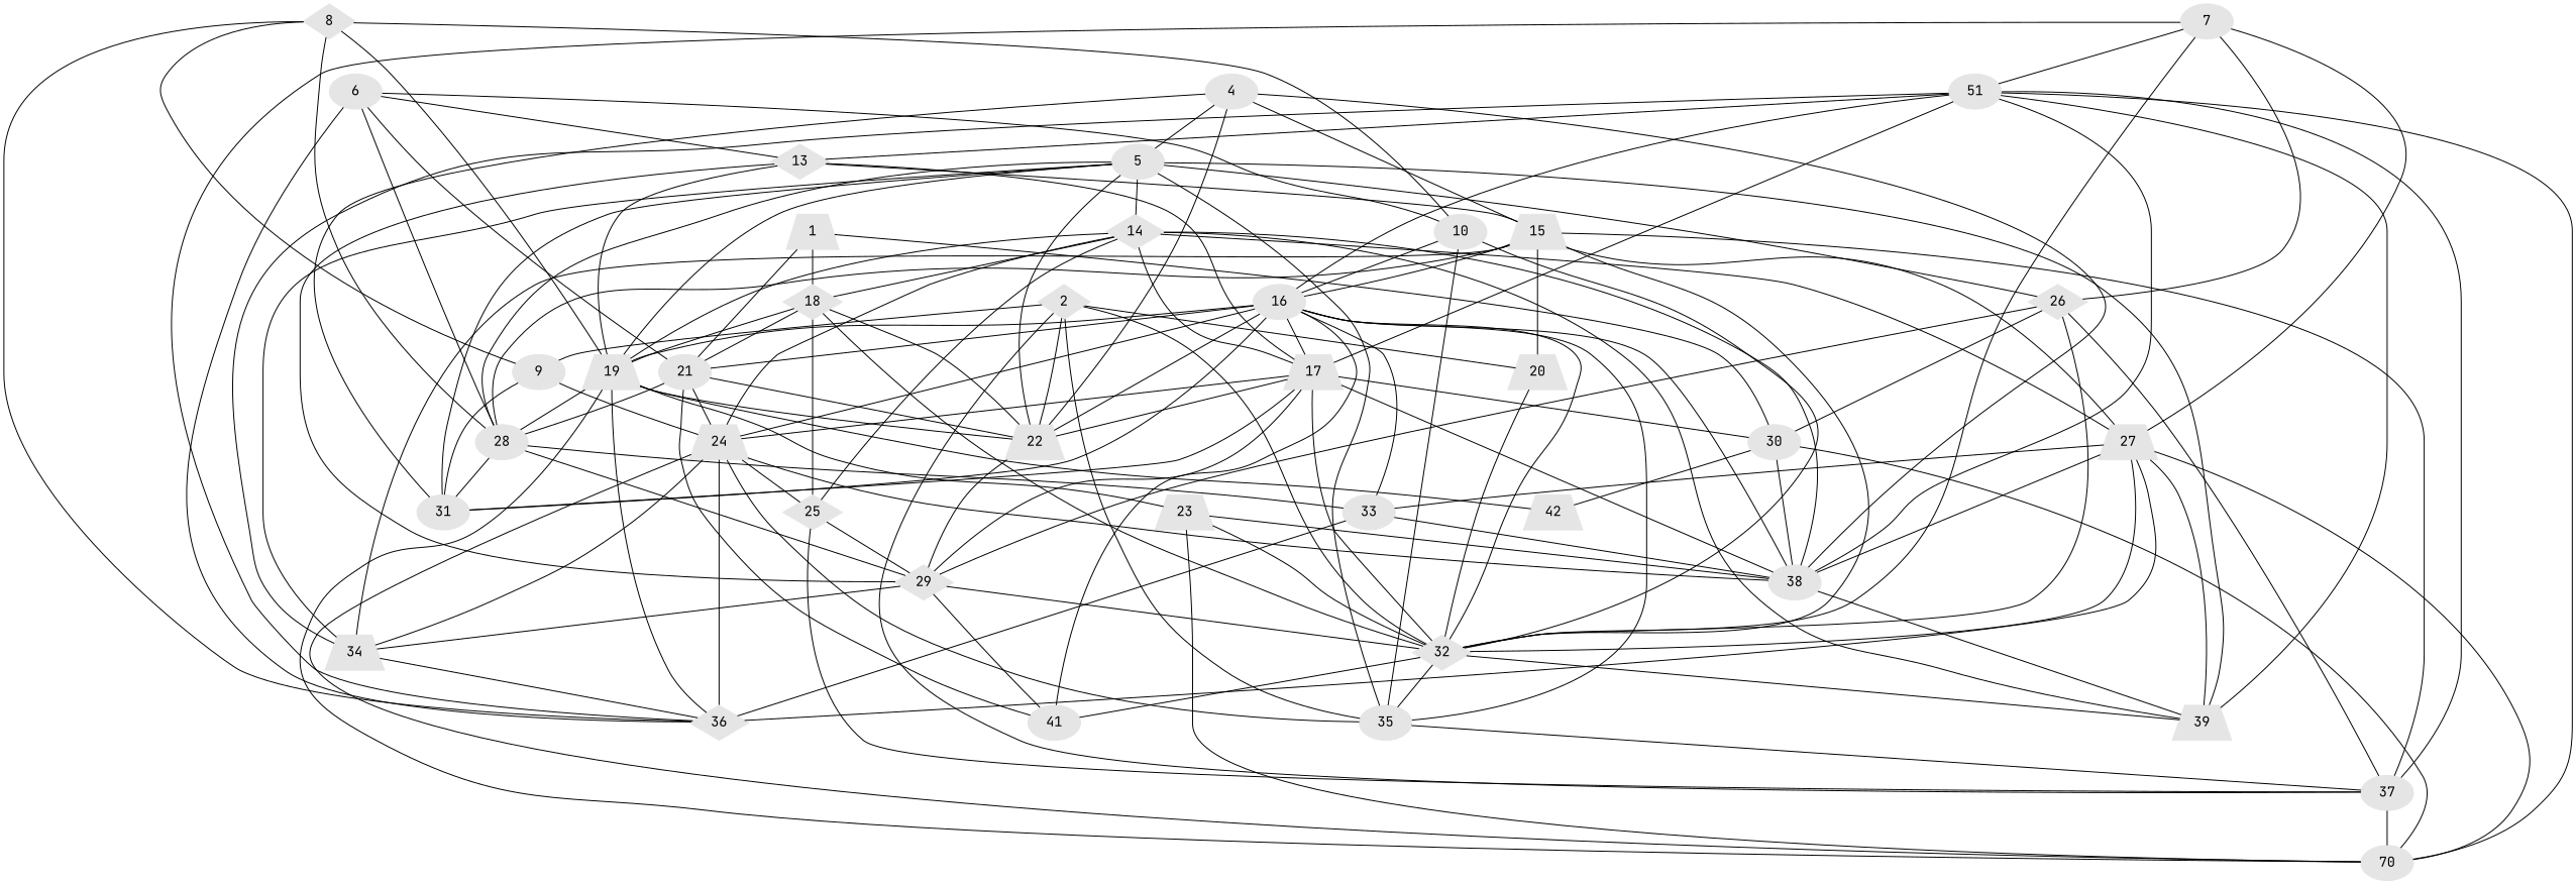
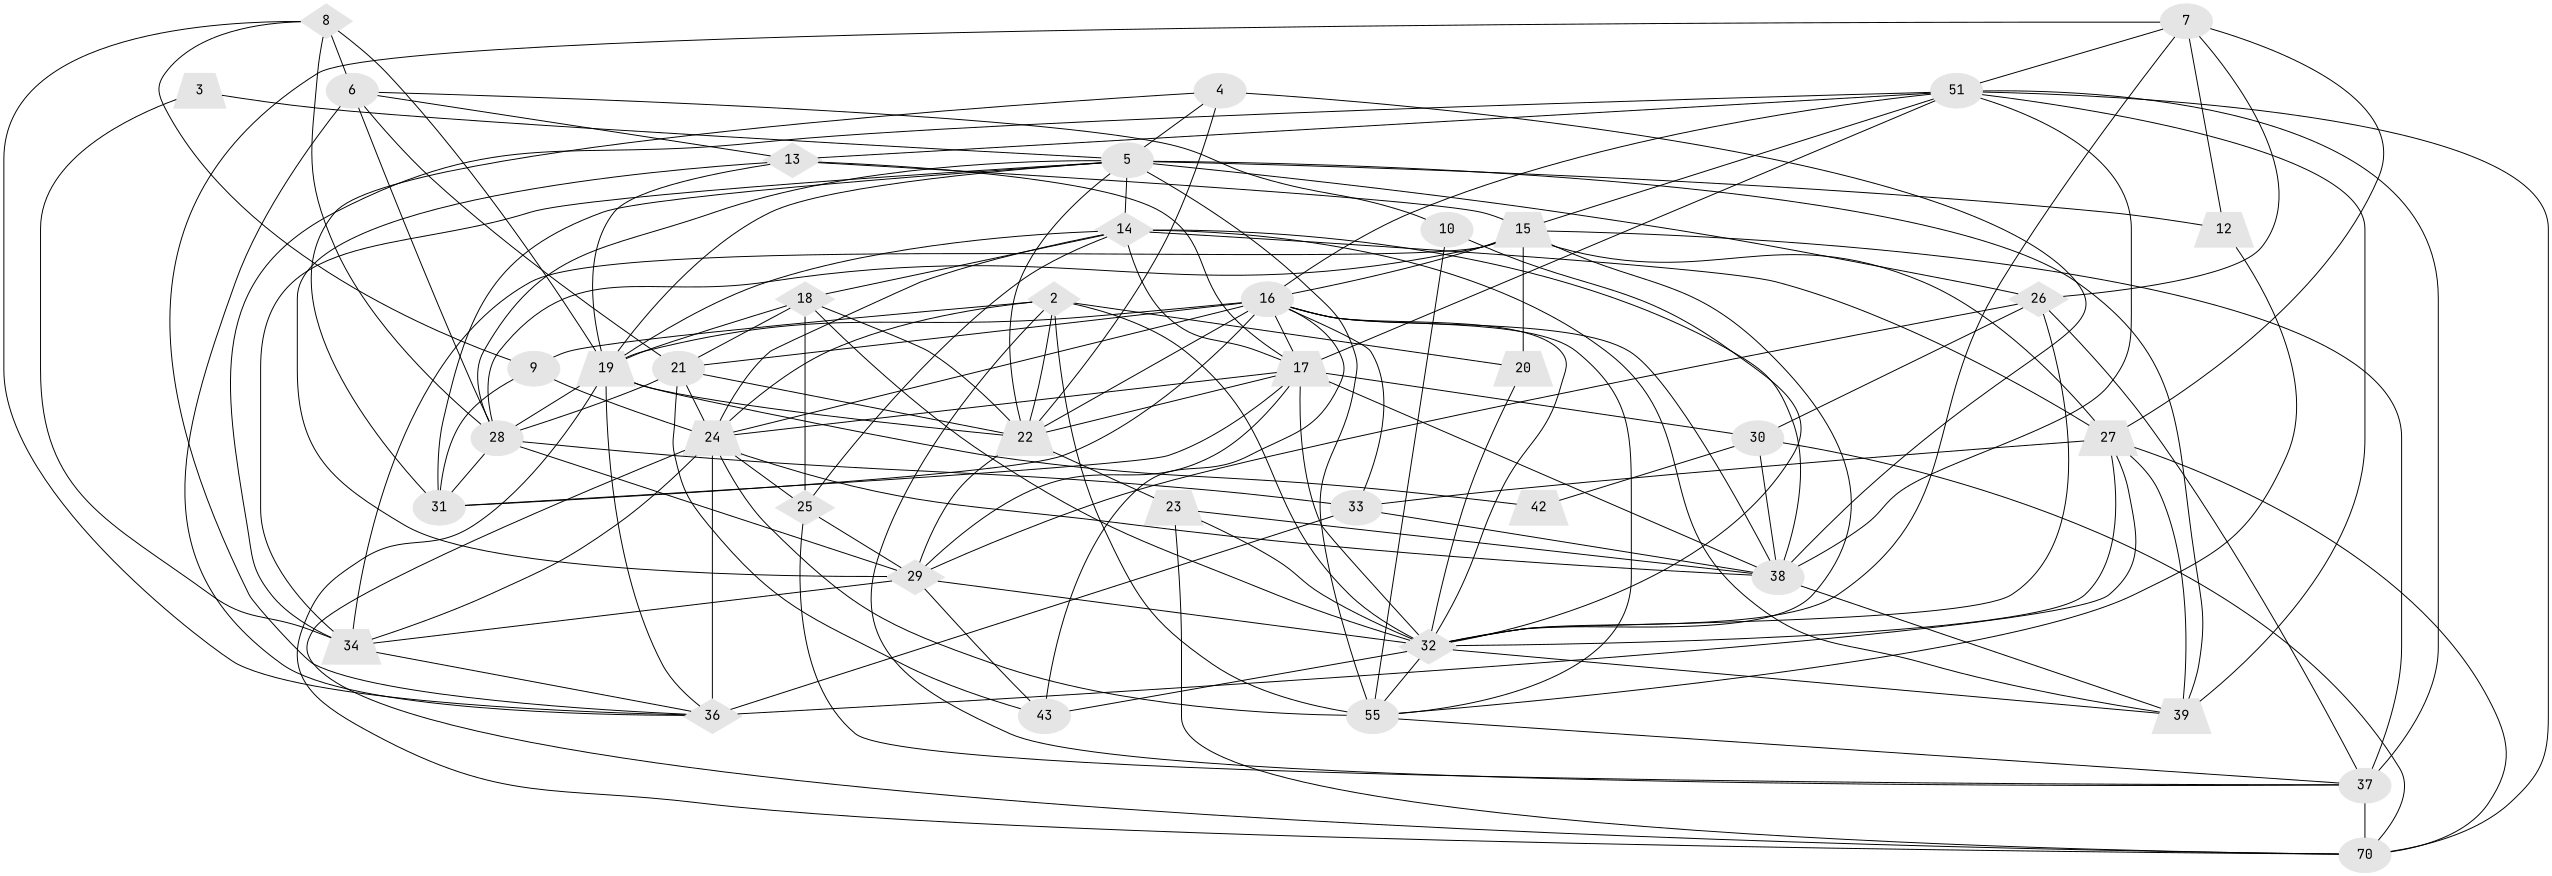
  graph {
    fontname="JetBrains Mono"
    node [color=gray90 fontname="JetBrains Mono" shape=ellipse style=filled]
    edge [fontname="JetBrains Mono" weight=1.0]
-   1 [shape=trapezium]
    18 [shape=diamond]
    21
    30
    22 [shape=trapezium]
    32 [shape=diamond]
    19 [shape=trapezium]
    25 [shape=diamond]
    24 [shape=trapezium]
    28
-   41
+   41 [label=43]
    38
    n13 [label=70]
    42 [shape=trapezium]
    2 [shape=diamond]
    9
    20 [shape=trapezium]
-   35
+   35 [label=55]
    37
    31
    29 [shape=diamond]
    34 [shape=trapezium]
    36 [shape=diamond]
    39 [shape=trapezium]
+   3 [shape=trapezium]
    5
+   12 [shape=trapezium]
    14 [shape=diamond]
    26 [shape=diamond]
    4
    15 [shape=trapezium]
    27 [shape=trapezium]
    16
    17 [shape=trapezium]
    23 [shape=trapezium]
    33
    6
    10
    13 [shape=diamond]
    7
    n41 [label=51]
    8 [shape=diamond]
-   1 -- 18
-   1 -- 21
-   1 -- 30
    18 -- 21
    18 -- 22
    18 -- 32
    18 -- 19
    18 -- 25
    21 -- 22
    21 -- 24
    21 -- 28 [weight=2.0]
    21 -- 41
    30 -- 38
    30 -- n13
    30 -- 42
    22 -- 29 [weight=2.0]
    32 -- 41 [weight=2.0]
    32 -- 35
    32 -- 39
    19 -- 22
    19 -- 28 [weight=2.0]
    19 -- n13
    19 -- 42 [weight=2.0]
    19 -- 36
-   19 -- 23
+   22 -- 23
    25 -- 37
    25 -- 29
    24 -- 25
    24 -- 38
    24 -- n13
    24 -- 35
    24 -- 34
    24 -- 36 [weight=3.0]
    28 -- 31
    28 -- 29
    28 -- 33
    38 -- 39
    2 -- 22
    2 -- 32
+   2 -- 24
    2 -- 9
    2 -- 20
    2 -- 35
    2 -- 37
    9 -- 24
    9 -- 31
    20 -- 32
    35 -- 37
    37 -- n13
    29 -- 32
    29 -- 41
    29 -- 34 [weight=2.0]
    34 -- 36
+   3 -- 34
+   3 -- 5 [weight=2.0]
    5 -- 22
    5 -- 19
    5 -- 28
    5 -- 35 [weight=2.0]
    5 -- 31
    5 -- 34 [weight=2.0]
    5 -- 39 [weight=2.0]
+   5 -- 12 [weight=2.0]
    5 -- 14
    5 -- 26 [weight=3.0]
+   12 -- 35
    14 -- 18
    14 -- 19
    14 -- 25
    14 -- 24
    14 -- 38
    14 -- 39
    14 -- 27
    14 -- 17
    26 -- 30
    26 -- 32
    26 -- 37
    26 -- 29
    4 -- 22
    4 -- 38
    4 -- 31
    4 -- 5
-   4 -- 15 [weight=2.0]
+   n41 -- 15 [weight=2.0]
    15 -- 32
    15 -- 28
    15 -- 20
    15 -- 37 [weight=2.0]
    15 -- 34
    15 -- 27
    15 -- 16
    27 -- 32
-   27 -- 38
    27 -- n13
    27 -- 36
    27 -- 39
    27 -- 33
    16 -- 21 [weight=2.0]
    16 -- 22
    16 -- 32
    16 -- 19
    16 -- 24
    16 -- 41
    16 -- 38
    16 -- 35
    16 -- 31
    16 -- 17
    16 -- 33
    17 -- 30
    17 -- 22
    17 -- 32
    17 -- 24
    17 -- 38 [weight=2.0]
    17 -- 31
    17 -- 29
    23 -- 32 [weight=2.0]
    23 -- 38
    23 -- n13
    33 -- 38
    33 -- 36 [weight=2.0]
    6 -- 21
    6 -- 28
    6 -- 36
    6 -- 10
    6 -- 13
    10 -- 32
    10 -- 35
-   10 -- 16
    13 -- 19
    13 -- 29
    13 -- 15
    13 -- 17
    7 -- 32
    7 -- 36
+   7 -- 12
    7 -- 26
    7 -- 27
    7 -- n41
    n41 -- 38 [weight=2.0]
    n41 -- n13
    n41 -- 37
    n41 -- 34
    n41 -- 39
    n41 -- 16
    n41 -- 17
    n41 -- 13
    8 -- 19
    8 -- 28
    8 -- 9
    8 -- 36
-   8 -- 10
+   8 -- 6
  }
